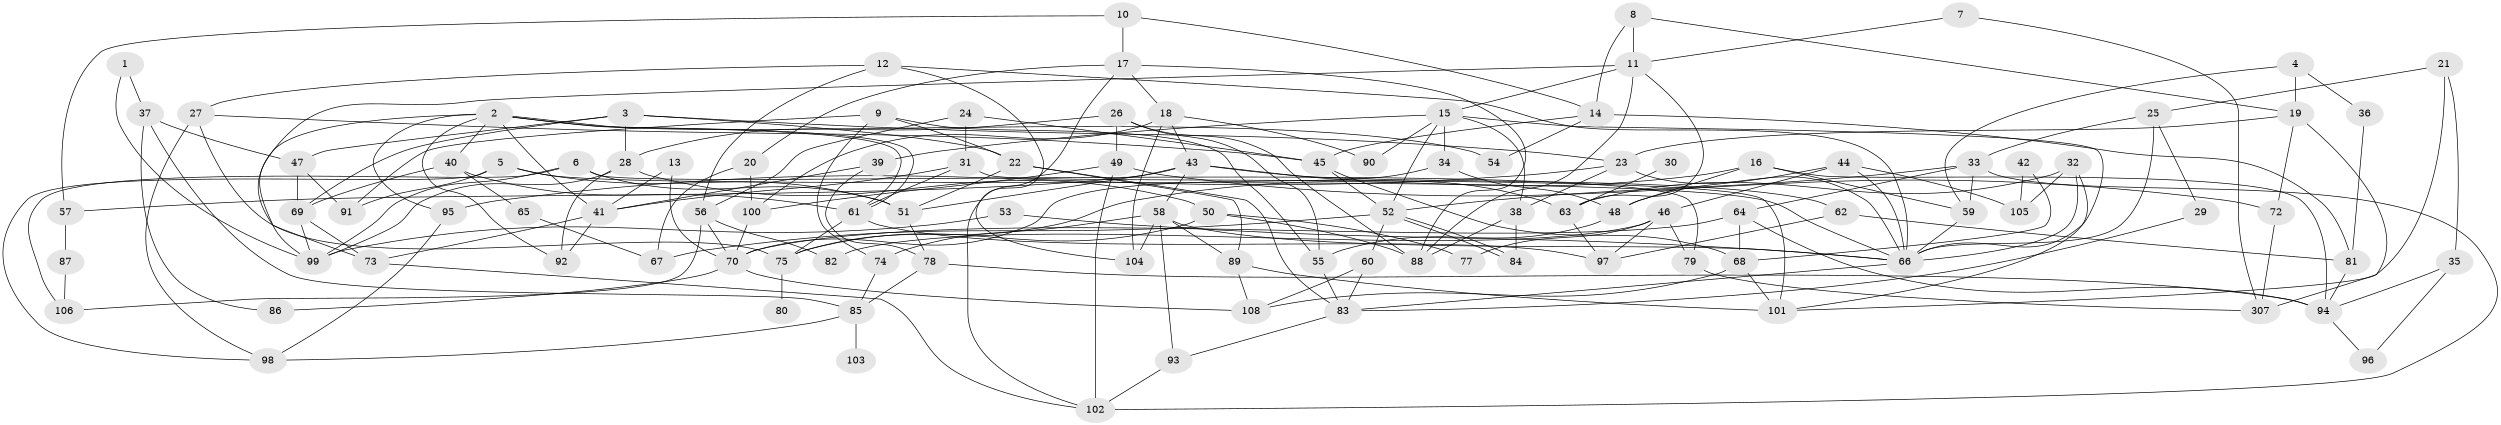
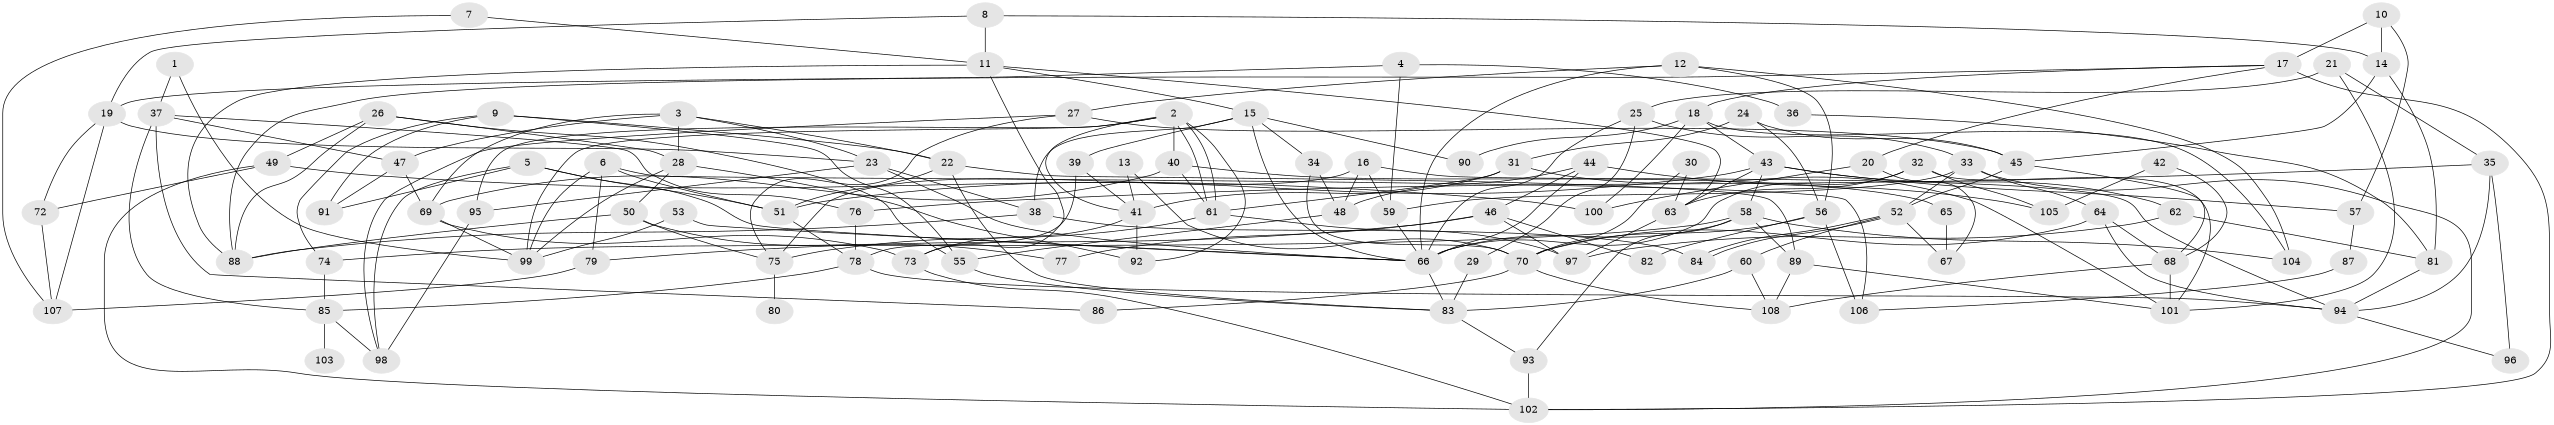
  graph {
    node [color=gray90 style=filled]
    1
    37
    99
    47
+   76
    85
    86
    2
    40
    41
-   54
    61
    92
    95
    69
    65
    73
    75
    97
    98
    3
    22
    23
    28
    51
    83
    89
    66
    38
    50
    91
    4
    19
    36
    59
-   107 [label=307]
+   107
    72
    81
    5
    78
    6
    79
    106
    7
    11
    15
    63
    88
    8
    14
    45
    9
    55
    74
    10
    17
    57
    18
    20
    102
    87
    34
    39
    52
    90
    12
    27
    56
    104
    70
    82
    13
    108
    68
    94
    48
    84
    67
    60
    16
    80
    96
    43
    100
    58
    62
    21
    25
    35
    101
    29
    33
    93
    24
    31
    64
    26
    49
    77
    30
    32
    105
    103
    42
    44
    46
    53
    1 -- 37
    1 -- 99
    37 -- 47
+   37 -- 76
    37 -- 85
    37 -- 86
    47 -- 69
    47 -- 91
+   76 -- 78
    85 -- 98
    85 -- 103
    2 -- 99
    2 -- 40
    2 -- 41
-   2 -- 54
    2 -- 61
    2 -- 61
    2 -- 92
    2 -- 95
    40 -- 61
    40 -- 69
    40 -- 65
    41 -- 92
    41 -- 73
    61 -- 75
    61 -- 97
    95 -- 98
    69 -- 99
    69 -- 73
    65 -- 67
    73 -- 102
    75 -- 80
    3 -- 47
    3 -- 69
    3 -- 22
    3 -- 23
    3 -- 28
    22 -- 51
    22 -- 83
    22 -- 89
    23 -- 95
    23 -- 66
    23 -- 38
    28 -- 99
    28 -- 92
    28 -- 50
    51 -- 78
    83 -- 93
    89 -- 108
    89 -- 101
    66 -- 83
    38 -- 88
    38 -- 84
    50 -- 75
    50 -- 88
    50 -- 77
    4 -- 19
    4 -- 36
    4 -- 59
    19 -- 23
    19 -- 107
    19 -- 72
    36 -- 81
    59 -- 66
    72 -- 107
    81 -- 94
    5 -- 98
    5 -- 51
    5 -- 66
    5 -- 91
    78 -- 85
    78 -- 94
    6 -- 99
    6 -- 51
    6 -- 79
    6 -- 106
    79 -- 107
    7 -- 107
    7 -- 11
    11 -- 73
    11 -- 15
    11 -- 63
    11 -- 88
    15 -- 66
    15 -- 38
    15 -- 34
    15 -- 39
-   15 -- 52
    15 -- 90
    63 -- 97
    8 -- 19
    8 -- 11
    8 -- 14
-   14 -- 54
    14 -- 81
    14 -- 45
    45 -- 52
    45 -- 68
    9 -- 22
    9 -- 91
    9 -- 55
    9 -- 74
    55 -- 83
    74 -- 85
    10 -- 14
    10 -- 17
    10 -- 57
    17 -- 88
    17 -- 18
    17 -- 20
    17 -- 102
    57 -- 87
    18 -- 90
    18 -- 104
    18 -- 43
    18 -- 100
    20 -- 67
    20 -- 100
    87 -- 106
    34 -- 70
    34 -- 48
    39 -- 41
    39 -- 78
    52 -- 84
    52 -- 84
    52 -- 67
    52 -- 60
    12 -- 66
    12 -- 27
    12 -- 56
    12 -- 104
    27 -- 75
    27 -- 98
    27 -- 45
    56 -- 106
    56 -- 70
    56 -- 82
    70 -- 86
    70 -- 108
    13 -- 41
    13 -- 70
    68 -- 108
    68 -- 101
    94 -- 96
    48 -- 55
    60 -- 83
    60 -- 108
    16 -- 75
    16 -- 59
    16 -- 94
    16 -- 48
    43 -- 51
    43 -- 63
    43 -- 57
    43 -- 58
    43 -- 62
    58 -- 89
    58 -- 66
    58 -- 74
    58 -- 104
    58 -- 93
    62 -- 97
    62 -- 81
    21 -- 25
    21 -- 35
    21 -- 101
    25 -- 66
    25 -- 29
    25 -- 33
+   35 -- 76
    35 -- 94
    35 -- 96
    29 -- 83
    33 -- 59
    33 -- 102
    33 -- 52
    33 -- 64
    93 -- 102
    24 -- 45
    24 -- 56
    24 -- 31
    31 -- 41
    31 -- 61
    31 -- 101
    64 -- 70
    64 -- 68
    64 -- 94
    26 -- 28
    26 -- 88
    26 -- 55
    26 -- 49
    49 -- 72
    49 -- 102
    49 -- 100
    30 -- 63
-   100 -- 70
+   30 -- 70
    32 -- 66
    32 -- 63
    32 -- 101
    32 -- 105
    42 -- 68
    42 -- 105
    44 -- 66
    44 -- 48
    44 -- 105
    44 -- 46
    46 -- 97
    46 -- 79
    46 -- 82
    46 -- 77
    53 -- 99
    53 -- 66
  }
